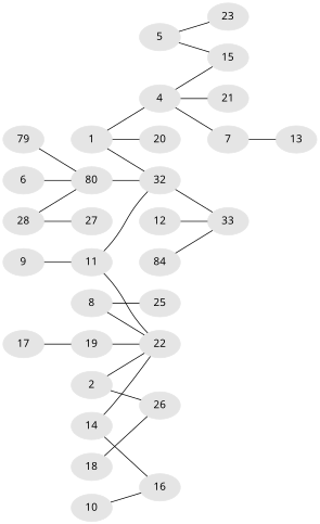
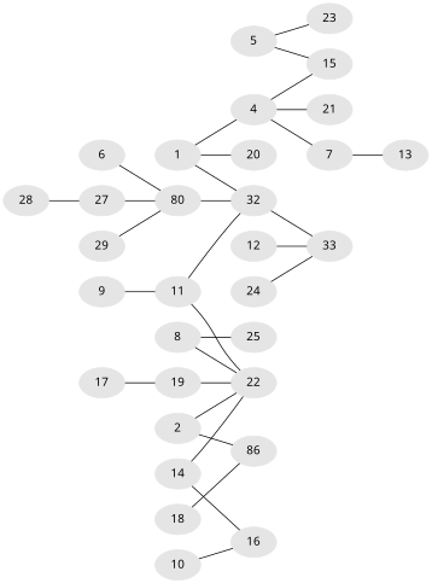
  graph {
    fontname="Noto Sans"
    rankdir=LR
    node [color=gray90 fontname="Noto Sans" style=filled]
    edge [fontname="Noto Sans" weight=1.0]
    1
    4
    20
    32
    15
    7
    21
    33
    2
    22
-   26
+   26 [label=86]
    13
    5
    23
    n15 [label=80]
    6
    8
    25
    9
    11
    10
    16
    12
    14
    17
    19
    18
-   24 [label=84]
+   24
    28
    27
-   29 [label=79]
+   29
    1 -- 4
    1 -- 20
    1 -- 32
    4 -- 15
    4 -- 7
    4 -- 21
    32 -- 33
    7 -- 13
    2 -- 22
    2 -- 26
    5 -- 15
    5 -- 23
    n15 -- 32
    6 -- n15
    8 -- 22
    8 -- 25
    9 -- 11
    11 -- 32
    11 -- 22
    10 -- 16
    12 -- 33
    14 -- 22
    14 -- 16
    17 -- 19
    19 -- 22
    18 -- 26
    24 -- 33
-   28 -- n15
+   27 -- n15
    28 -- 27
    29 -- n15
  }
